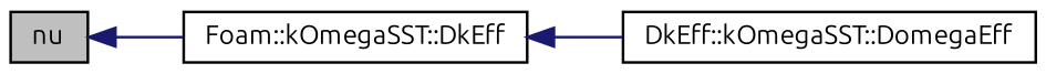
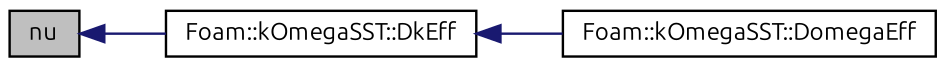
  digraph {
    fontname=Ubuntu
    rankdir=LR
    node [color=black fontname=Ubuntu fontsize=10 shape=record]
    edge [color=midnightblue dir=back fontname=Ubuntu fontsize=10 labelfontname=Helvetica labelfontsize=10 style=solid]
    n1 [fillcolor=grey75 fontcolor=black height=0.2 label=nu style=filled width=0.4]
    n2 [height=0.2 label="Foam::kOmegaSST::DkEff" width=0.4]
-   n3 [height=0.2 label="DkEff::kOmegaSST::DomegaEff" width=0.4]
+   n3 [height=0.2 label="Foam::kOmegaSST::DomegaEff" width=0.4]
    n1 -> n2
    n2 -> n3
  }
